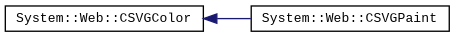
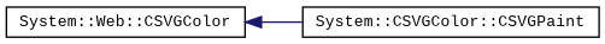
  digraph {
    rankdir=LR
    fontname="Liberation Mono"
    node [color=black fillcolor=white fontname="Liberation Mono" fontsize=10 shape=record style=filled]
    n1 [height=0.2 label="System::Web::CSVGColor" width=0.4]
-   n2 [height=0.2 label="System::Web::CSVGPaint" width=0.4]
+   n2 [height=0.2 label="System::CSVGColor::CSVGPaint" width=0.4]
    n1 -> n2 [color=midnightblue dir=back fontname="Liberation Mono" fontsize=10 labelfontname=Helvetica labelfontsize=10 style=solid]
  }
